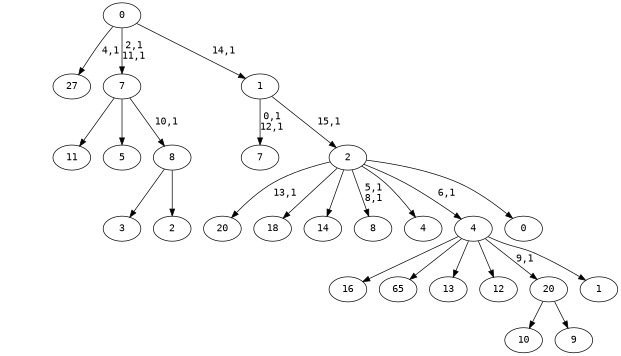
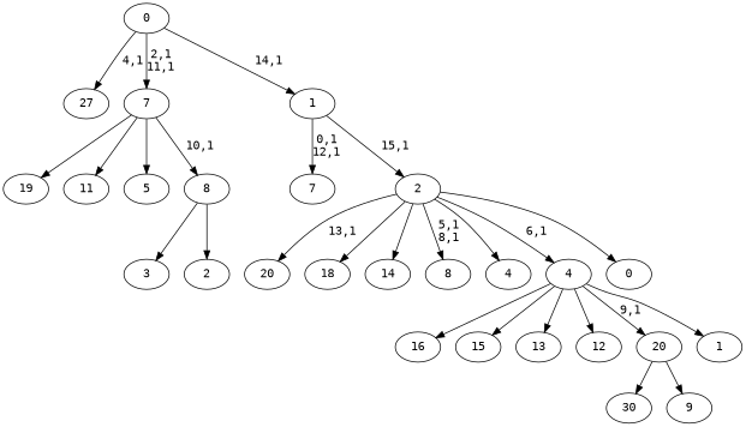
  digraph {
    fontname="DejaVu Sans Mono"
    node [fontname="DejaVu Sans Mono"]
    edge [fontname="DejaVu Sans Mono"]
    n1 [label=20]
+   n2 [label=19]
    n3 [label=18]
    n4 [label=27]
    n5 [label=16]
-   n6 [label=65]
+   n6 [label=15]
    n7 [label=14]
    n8 [label=13]
    n9 [label=12]
    n10 [label=11]
-   n11 [label=10]
+   n11 [label=30]
    n12 [label=9]
    20
    n14 [label=8]
    n15 [label=7]
    n16 [label=5]
    n17 [label=4]
    n18 [label=3]
    n19 [label=2]
    8
    7
    n22 [label=1]
    4
    n24 [label=0]
    2
    1
    0
    20 -> n11
    20 -> n12
    8 -> n18
    8 -> n19
+   7 -> n2
    7 -> n10
    7 -> n16
    7 -> 8 [label="10,1"]
    4 -> n5
    4 -> n6
    4 -> n8
    4 -> n9
    4 -> 20 [label="9,1"]
    4 -> n22
    2 -> n1 [label="13,1"]
    2 -> n3
    2 -> n7
    2 -> n14 [label="5,1\n8,1"]
    2 -> n17
    2 -> 4 [label="6,1"]
    2 -> n24
    1 -> n15 [label="0,1\n12,1"]
    1 -> 2 [label="15,1"]
    0 -> n4 [label="4,1"]
    0 -> 7 [label="2,1\n11,1"]
    0 -> 1 [label="14,1"]
  }
